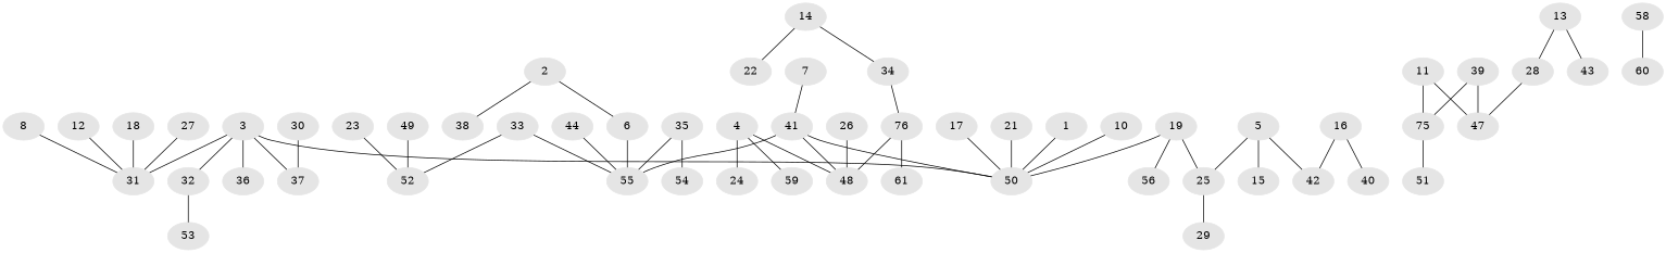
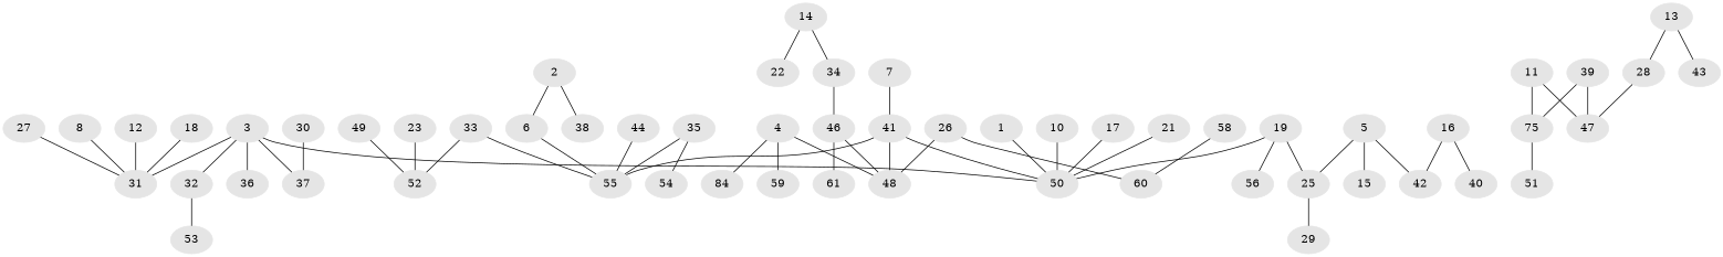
  graph {
    node [color=gray90 style=filled]
    edge [weight=1.0]
    1
    50
    2
    6
    38
    55
    3
    31
    32
    36
    37
    53
    4
-   24
+   24 [label=84]
    48
    59
    5
    15
    25
    42
    29
    7
    41
    8
    10
    n26 [label=75]
    11
    47
    51
    12
    13
    28
    43
    14
    22
    34
-   46 [label=76]
+   46
    16
    40
    17
    18
    19
    56
    21
    23
    52
    26
    60
    27
    30
    33
    35
    54
    39
    44
    61
    49
    58
    1 -- 50
    2 -- 6
    2 -- 38
    6 -- 55
    3 -- 50
    3 -- 31
    3 -- 32
    3 -- 36
    3 -- 37
    32 -- 53
    4 -- 24
    4 -- 48
    4 -- 59
    5 -- 15
    5 -- 25
    5 -- 42
    25 -- 29
    7 -- 41
    41 -- 50
    41 -- 55
    41 -- 48
    8 -- 31
    10 -- 50
    n26 -- 51
    11 -- n26
    11 -- 47
    12 -- 31
    13 -- 28
    13 -- 43
    28 -- 47
    14 -- 22
    14 -- 34
    34 -- 46
    46 -- 48
    46 -- 61
    16 -- 42
    16 -- 40
    17 -- 50
    18 -- 31
    19 -- 50
    19 -- 25
    19 -- 56
    21 -- 50
    23 -- 52
    26 -- 48
+   26 -- 60
    27 -- 31
    30 -- 37
    33 -- 55
    33 -- 52
    35 -- 55
    35 -- 54
    39 -- n26
    39 -- 47
    44 -- 55
    49 -- 52
    58 -- 60
  }
